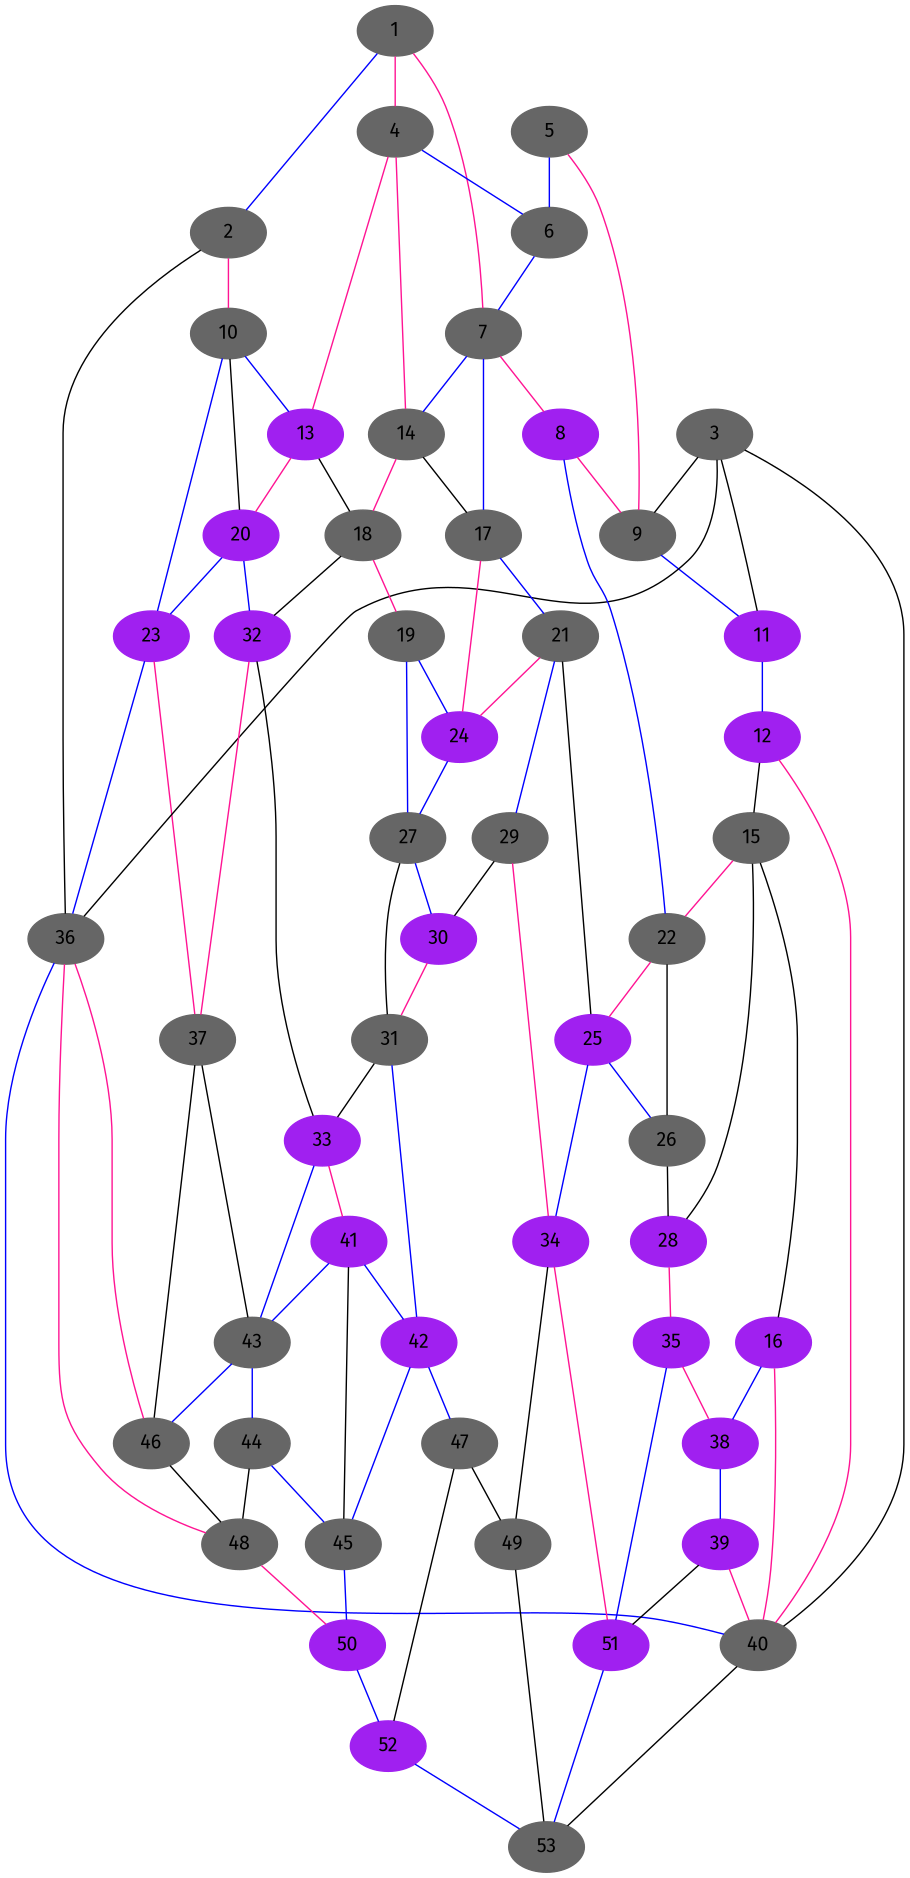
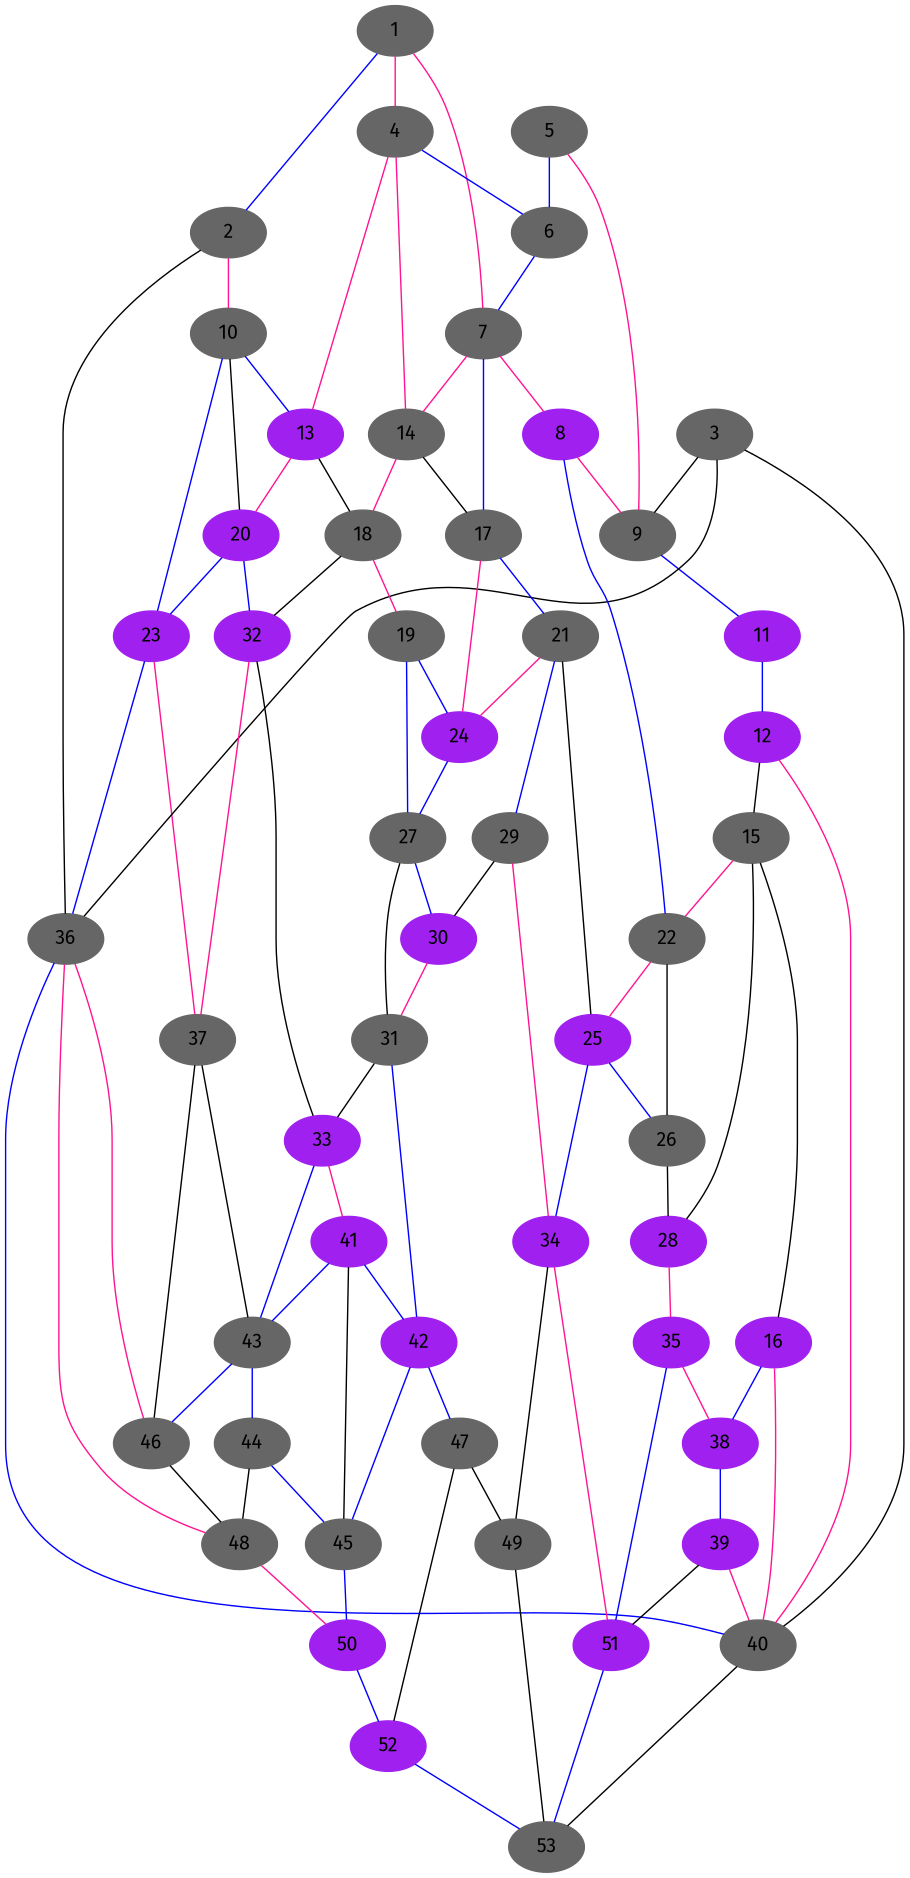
  graph {
    fontname="Fira Sans"
    node [color=gray40 fontname="Fira Sans" style=filled]
    edge [color=blue fontname="Fira Sans" weight=1.0]
    1
    2
    4
    7
    10
    36
    6
    13 [color=purple]
    14
    5
    9
    20 [color=purple]
    23 [color=purple]
    40
    46
    48
    3
    11 [color=purple]
    12 [color=purple]
    53
    18
    17
    8 [color=purple]
    22
    21
    24 [color=purple]
    25 [color=purple]
    26
    32 [color=purple]
    37
    15
    16 [color=purple]
    28 [color=purple]
    19
    38 [color=purple]
    35 [color=purple]
    39 [color=purple]
    29
    27
    33 [color=purple]
    30 [color=purple]
    31
    34 [color=purple]
    43
    49
    51 [color=purple]
    42 [color=purple]
    41 [color=purple]
    45
    47
    44
    50 [color=purple]
    52 [color=purple]
    1 -- 2
    1 -- 4 [color=deeppink]
    1 -- 7 [color=deeppink]
    2 -- 10 [color=deeppink]
    2 -- 36 [color=black]
    4 -- 6
    4 -- 13 [color=deeppink]
    4 -- 14 [color=deeppink]
-   7 -- 14
+   7 -- 14 [color=deeppink]
    7 -- 17
    7 -- 8 [color=deeppink]
    10 -- 13
    10 -- 20 [color=black]
    10 -- 23
    36 -- 40
    36 -- 46 [color=deeppink]
    36 -- 48 [color=deeppink]
    6 -- 7
    13 -- 20 [color=deeppink]
    13 -- 18 [color=black]
    14 -- 18 [color=deeppink]
    14 -- 17 [color=black]
    5 -- 6 [weight=2.0]
    5 -- 9 [color=deeppink]
    9 -- 11
    20 -- 23
    20 -- 32
    23 -- 36
    23 -- 37 [color=deeppink]
    40 -- 53 [color=black]
    46 -- 48 [color=black]
    48 -- 50 [color=deeppink]
    3 -- 36 [color=black]
    3 -- 9 [color=black]
    3 -- 40 [color=black]
-   3 -- 11 [color=black]
    11 -- 12 [weight=2.0]
    12 -- 40 [color=deeppink]
    12 -- 15 [color=black]
    18 -- 32 [color=black]
    18 -- 19 [color=deeppink]
    17 -- 21
    17 -- 24 [color=deeppink]
    8 -- 9 [color=deeppink]
    8 -- 22
    22 -- 25 [color=deeppink]
    22 -- 26 [color=black]
    21 -- 24 [color=deeppink]
    21 -- 25 [color=black]
    21 -- 29
    24 -- 27
    25 -- 26
    25 -- 34
    26 -- 28 [color=black weight=2.0]
    32 -- 37 [color=deeppink]
    32 -- 33 [color=black]
    37 -- 46 [color=black]
    37 -- 43 [color=black]
    15 -- 22 [color=deeppink]
    15 -- 16 [color=black]
    15 -- 28 [color=black]
    16 -- 40 [color=deeppink]
    16 -- 38
    28 -- 35 [color=deeppink]
    19 -- 24
    19 -- 27
    38 -- 39
    35 -- 38 [color=deeppink weight=2.0]
    35 -- 51
    39 -- 40 [color=deeppink]
    39 -- 51 [color=black]
    29 -- 30 [color=black weight=2.0]
    29 -- 34 [color=deeppink]
    27 -- 30
    27 -- 31 [color=black]
    33 -- 43
    33 -- 41 [color=deeppink]
    30 -- 31 [color=deeppink]
    31 -- 33 [color=black]
    31 -- 42
    34 -- 49 [color=black]
    34 -- 51 [color=deeppink]
    43 -- 46
    43 -- 44
    49 -- 53 [color=black]
    51 -- 53
    42 -- 45
    42 -- 47
    41 -- 43
    41 -- 42
    41 -- 45 [color=black]
    45 -- 50
    47 -- 49 [color=black weight=2.0]
    47 -- 52 [color=black]
    44 -- 48 [color=black]
    44 -- 45
    50 -- 52 [weight=2.0]
    52 -- 53
  }
